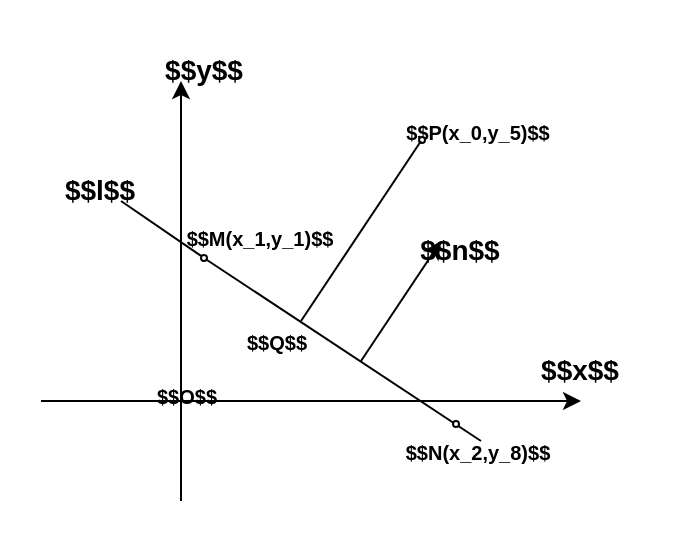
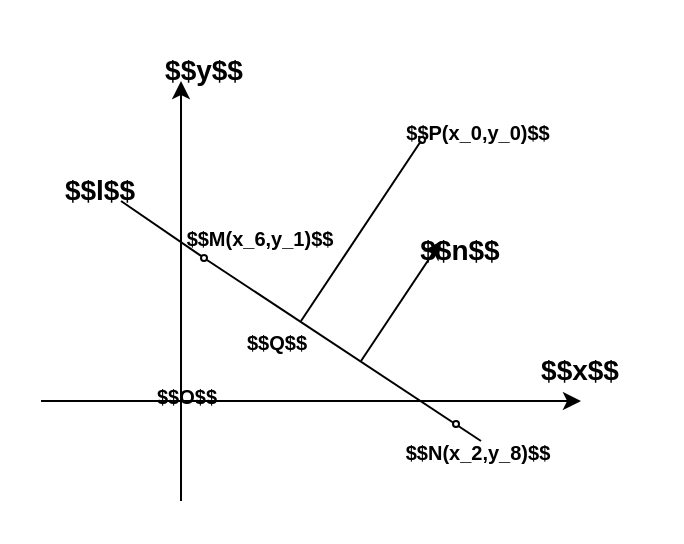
  <mxCell id="0" />
  <mxCell id="1" parent="0" />
  <mxCell id="2" value="" style="endArrow=classic;html=1;rounded=0;" parent="1" edge="1"><mxGeometry width="50" height="50" relative="1" as="geometry"><mxPoint x="20" y="200" as="sourcePoint" /><mxPoint x="290" y="200" as="targetPoint" /></mxGeometry></mxCell>
  <mxCell id="3" value="" style="endArrow=classic;html=1;rounded=0;" parent="1" edge="1"><mxGeometry width="50" height="50" relative="1" as="geometry"><mxPoint x="90" y="250" as="sourcePoint" /><mxPoint x="90" y="40" as="targetPoint" /></mxGeometry></mxCell>
  <mxCell id="4" value="$$y$$" style="text;html=1;strokeColor=none;fillColor=none;align=center;verticalAlign=middle;whiteSpace=wrap;rounded=0;fontStyle=1;fontSize=14;" parent="1" vertex="1"><mxGeometry x="71.5" y="20" width="60" height="30" as="geometry" /></mxCell>
  <mxCell id="5" value="$$x$$" style="text;html=1;strokeColor=none;fillColor=none;align=center;verticalAlign=middle;whiteSpace=wrap;rounded=0;fontStyle=1;fontSize=14;" parent="1" vertex="1"><mxGeometry x="260" y="170" width="60" height="30" as="geometry" /></mxCell>
  <mxCell id="6" value="$$l$$" style="text;html=1;strokeColor=none;fillColor=none;align=center;verticalAlign=middle;whiteSpace=wrap;rounded=0;fontStyle=1;fontSize=14;" vertex="1" parent="1"><mxGeometry x="20" y="80" width="60" height="30" as="geometry" /></mxCell>
- <mxCell id="7" value="&lt;font style=&quot;font-size: 10px&quot;&gt;$$P(x_0,y_5)$$&lt;/font&gt;" style="text;html=1;strokeColor=none;fillColor=none;align=center;verticalAlign=middle;whiteSpace=wrap;rounded=0;fontStyle=1;fontSize=14;" vertex="1" parent="1"><mxGeometry x="209" y="50" width="60" height="30" as="geometry" /></mxCell>
+ <mxCell id="7" value="&lt;font style=&quot;font-size: 10px&quot;&gt;$$P(x_0,y_0)$$&lt;/font&gt;" style="text;html=1;strokeColor=none;fillColor=none;align=center;verticalAlign=middle;whiteSpace=wrap;rounded=0;fontStyle=1;fontSize=14;" vertex="1" parent="1"><mxGeometry x="209" y="50" width="60" height="30" as="geometry" /></mxCell>
  <mxCell id="8" value="" style="verticalLabelPosition=bottom;verticalAlign=top;html=1;shape=mxgraph.flowchart.on-page_reference;" vertex="1" parent="1"><mxGeometry x="209" y="68" width="3" height="3" as="geometry" /></mxCell>
- <mxCell id="9" value="&lt;font style=&quot;font-size: 10px&quot;&gt;$$M(x_1,y_1)$$&lt;/font&gt;" style="text;html=1;strokeColor=none;fillColor=none;align=center;verticalAlign=middle;whiteSpace=wrap;rounded=0;fontStyle=1;fontSize=14;" vertex="1" parent="1"><mxGeometry x="100" y="103" width="60" height="30" as="geometry" /></mxCell>
+ <mxCell id="9" value="&lt;font style=&quot;font-size: 10px&quot;&gt;$$M(x_6,y_1)$$&lt;/font&gt;" style="text;html=1;strokeColor=none;fillColor=none;align=center;verticalAlign=middle;whiteSpace=wrap;rounded=0;fontStyle=1;fontSize=14;" vertex="1" parent="1"><mxGeometry x="100" y="103" width="60" height="30" as="geometry" /></mxCell>
  <mxCell id="10" value="&lt;font style=&quot;font-size: 10px&quot;&gt;$$N(x_2,y_8)$$&lt;/font&gt;" style="text;html=1;strokeColor=none;fillColor=none;align=center;verticalAlign=middle;whiteSpace=wrap;rounded=0;fontStyle=1;fontSize=14;" vertex="1" parent="1"><mxGeometry x="209" y="210" width="60" height="30" as="geometry" /></mxCell>
  <mxCell id="11" value="" style="endArrow=none;html=1;" edge="1" parent="1" source="13"><mxGeometry width="50" height="50" relative="1" as="geometry"><mxPoint x="240" y="220" as="sourcePoint" /><mxPoint x="60" y="100" as="targetPoint" /></mxGeometry></mxCell>
  <mxCell id="12" value="" style="endArrow=none;html=1;" edge="1" parent="1"><mxGeometry width="50" height="50" relative="1" as="geometry"><mxPoint x="150" y="160" as="sourcePoint" /><mxPoint x="210" y="70" as="targetPoint" /></mxGeometry></mxCell>
  <mxCell id="13" value="" style="verticalLabelPosition=bottom;verticalAlign=top;html=1;shape=mxgraph.flowchart.on-page_reference;" vertex="1" parent="1"><mxGeometry x="100" y="127" width="3" height="3" as="geometry" /></mxCell>
  <mxCell id="14" value="" style="endArrow=none;html=1;" edge="1" parent="1" target="13"><mxGeometry width="50" height="50" relative="1" as="geometry"><mxPoint x="240" y="220" as="sourcePoint" /><mxPoint x="60" y="100" as="targetPoint" /></mxGeometry></mxCell>
  <mxCell id="15" value="&lt;font style=&quot;font-size: 10px&quot;&gt;$$Q$$&lt;/font&gt;" style="text;html=1;strokeColor=none;fillColor=none;align=center;verticalAlign=middle;whiteSpace=wrap;rounded=0;fontStyle=1;fontSize=14;" vertex="1" parent="1"><mxGeometry x="117" y="160" width="43" height="20" as="geometry" /></mxCell>
  <mxCell id="16" value="" style="verticalLabelPosition=bottom;verticalAlign=top;html=1;shape=mxgraph.flowchart.on-page_reference;" vertex="1" parent="1"><mxGeometry x="226" y="210" width="3" height="3" as="geometry" /></mxCell>
  <mxCell id="17" value="&lt;font style=&quot;font-size: 10px&quot;&gt;$$O$$&lt;/font&gt;" style="text;html=1;strokeColor=none;fillColor=none;align=center;verticalAlign=middle;whiteSpace=wrap;rounded=0;fontStyle=1;fontSize=14;" vertex="1" parent="1"><mxGeometry x="72" y="186.5" width="43" height="20" as="geometry" /></mxCell>
  <mxCell id="18" value="" style="endArrow=classic;html=1;" edge="1" parent="1"><mxGeometry width="50" height="50" relative="1" as="geometry"><mxPoint x="180" y="180" as="sourcePoint" /><mxPoint x="220" y="120" as="targetPoint" /></mxGeometry></mxCell>
  <mxCell id="19" value="$$n$$" style="text;html=1;strokeColor=none;fillColor=none;align=center;verticalAlign=middle;whiteSpace=wrap;rounded=0;fontStyle=1;fontSize=14;" vertex="1" parent="1"><mxGeometry x="200" y="110" width="60" height="30" as="geometry" /></mxCell>
